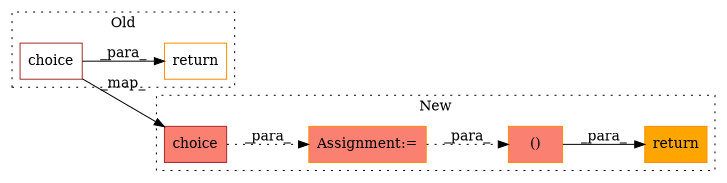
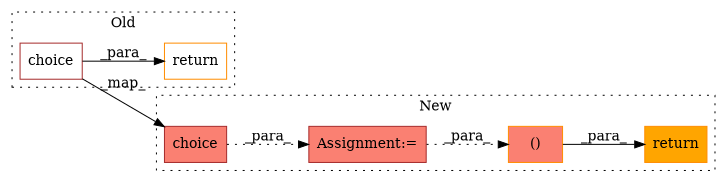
  digraph {
    rankdir=LR
    node [a=32 l="7,1" shape=box style=filled fillcolor=salmon color=brown]
    edge [style=solid]
    n1 [label=choice s="9191,9214" fillcolor=white]
    n2 [a=41 l=16 label=return s=9162 fillcolor=white color=darkorange]
    n3 [label=choice s="9177,9200"]
-   n4 [a=7 l=1 label="Assignment:=" s=9163 color=darkorange]
+   n4 [a=7 l=1 label="Assignment:=" s=9163]
    n5 [a=41 l=12 label=return s=9452 fillcolor=orange color=darkorange]
    n6 [a=106 l=37 label="()" s=9464 color=darkorange]
    subgraph cluster_1 {
      label=Old
      style=dotted
      n1
      n2
    }
    subgraph cluster_2 {
      label=New
      style=dotted
      n3
      n4
      n5
      n6
    }
    n1 -> n2 [label=_para_]
    n1 -> n3 [label=_map_]
    n3 -> n4 [label=_para_ style=dotted]
    n4 -> n6 [label=_para_ style=dotted]
    n6 -> n5 [label=_para_]
  }
